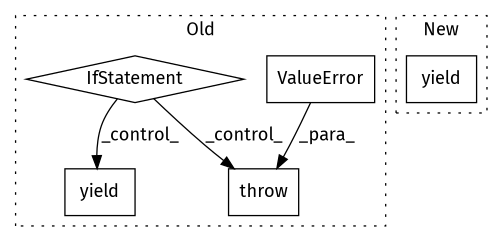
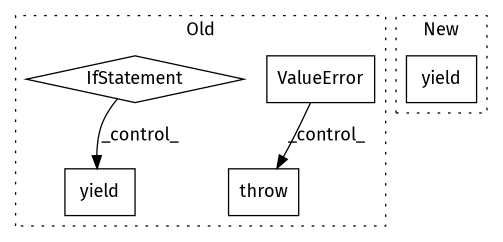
  digraph {
    fontname="Fira Sans"
    node [a=112 fontname="Fira Sans" l=7 shape=box]
    edge [fontname="Fira Sans"]
    n1 [a=32 l="11,1" label=ValueError s="1342,1392"]
    n2 [a=53 l=6 label=throw s=1336]
    n3 [a=25 l="10,2" label=IfStatement s="1295,1324" shape=diamond]
    n4 [label=yield s=1610]
    n5 [label=yield s=1365]
    subgraph cluster_1 {
      label=Old
      style=dotted
      n1
      n2
      n3
      n4
    }
    subgraph cluster_2 {
      label=New
      style=dotted
      n5
    }
-   n1 -> n2 [label=_para_]
-   n3 -> n2 [label=_control_]
+   n1 -> n2 [label=_control_]
    n3 -> n4 [label=_control_]
  }
